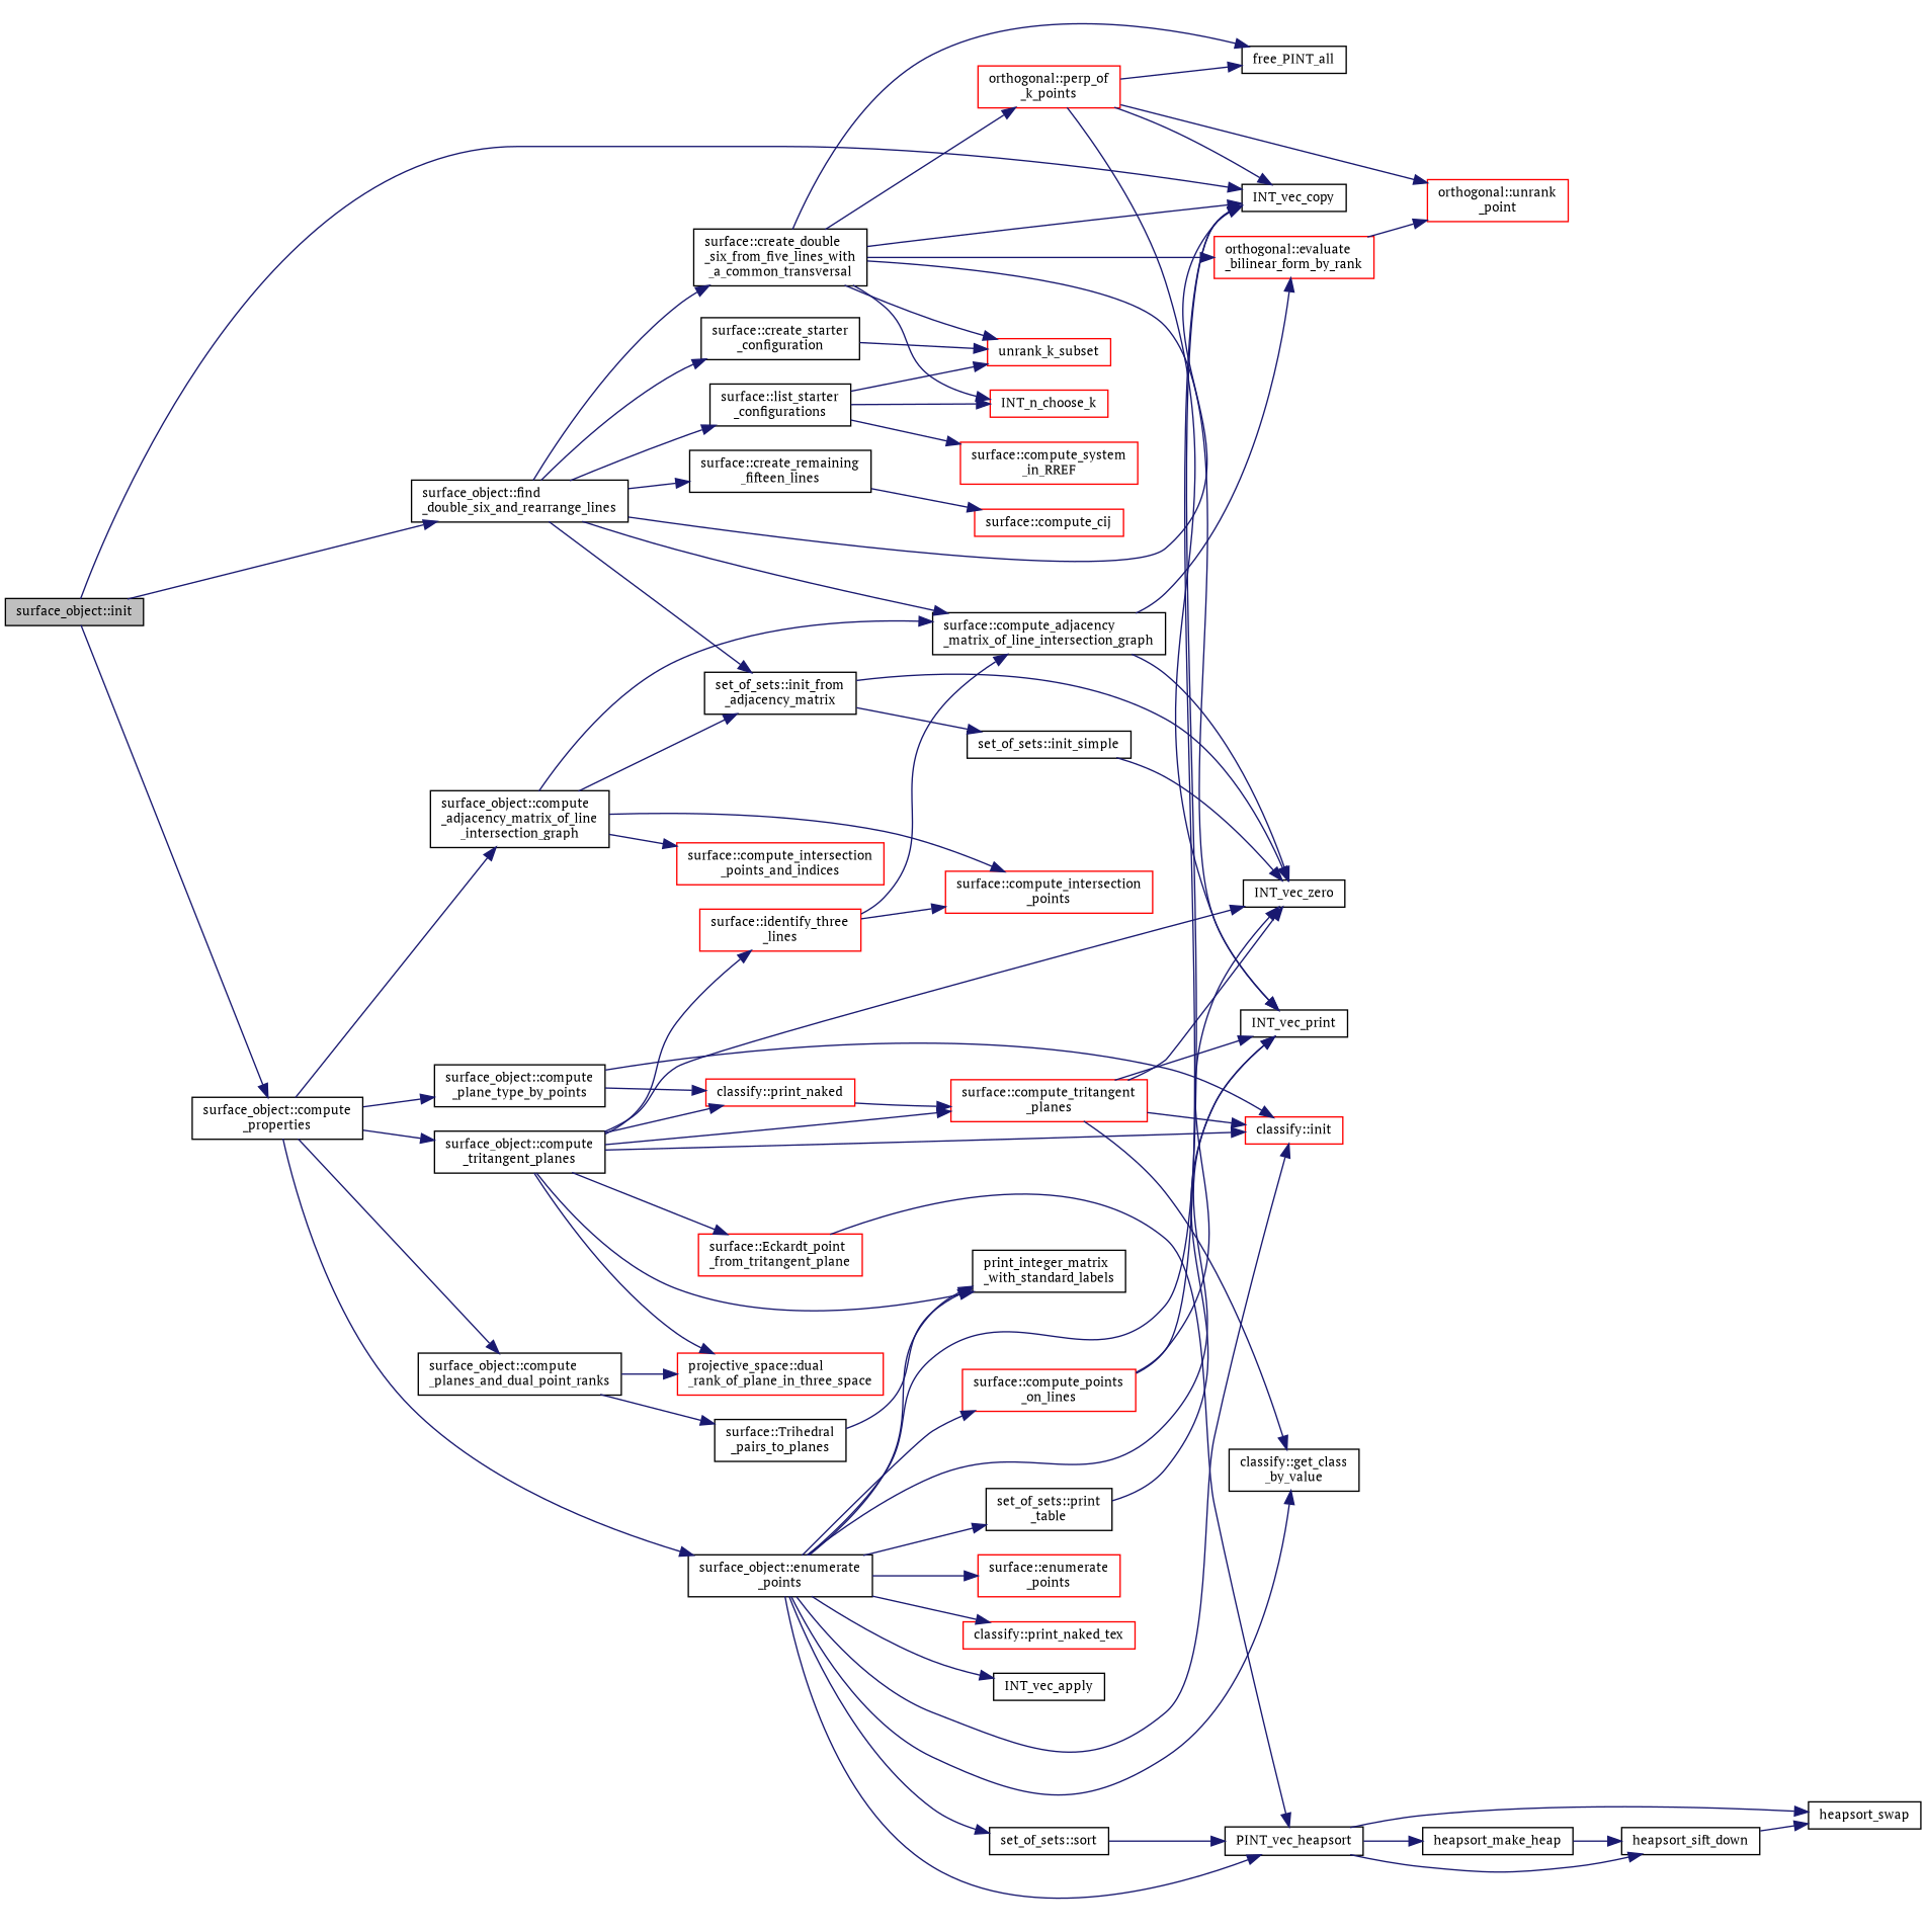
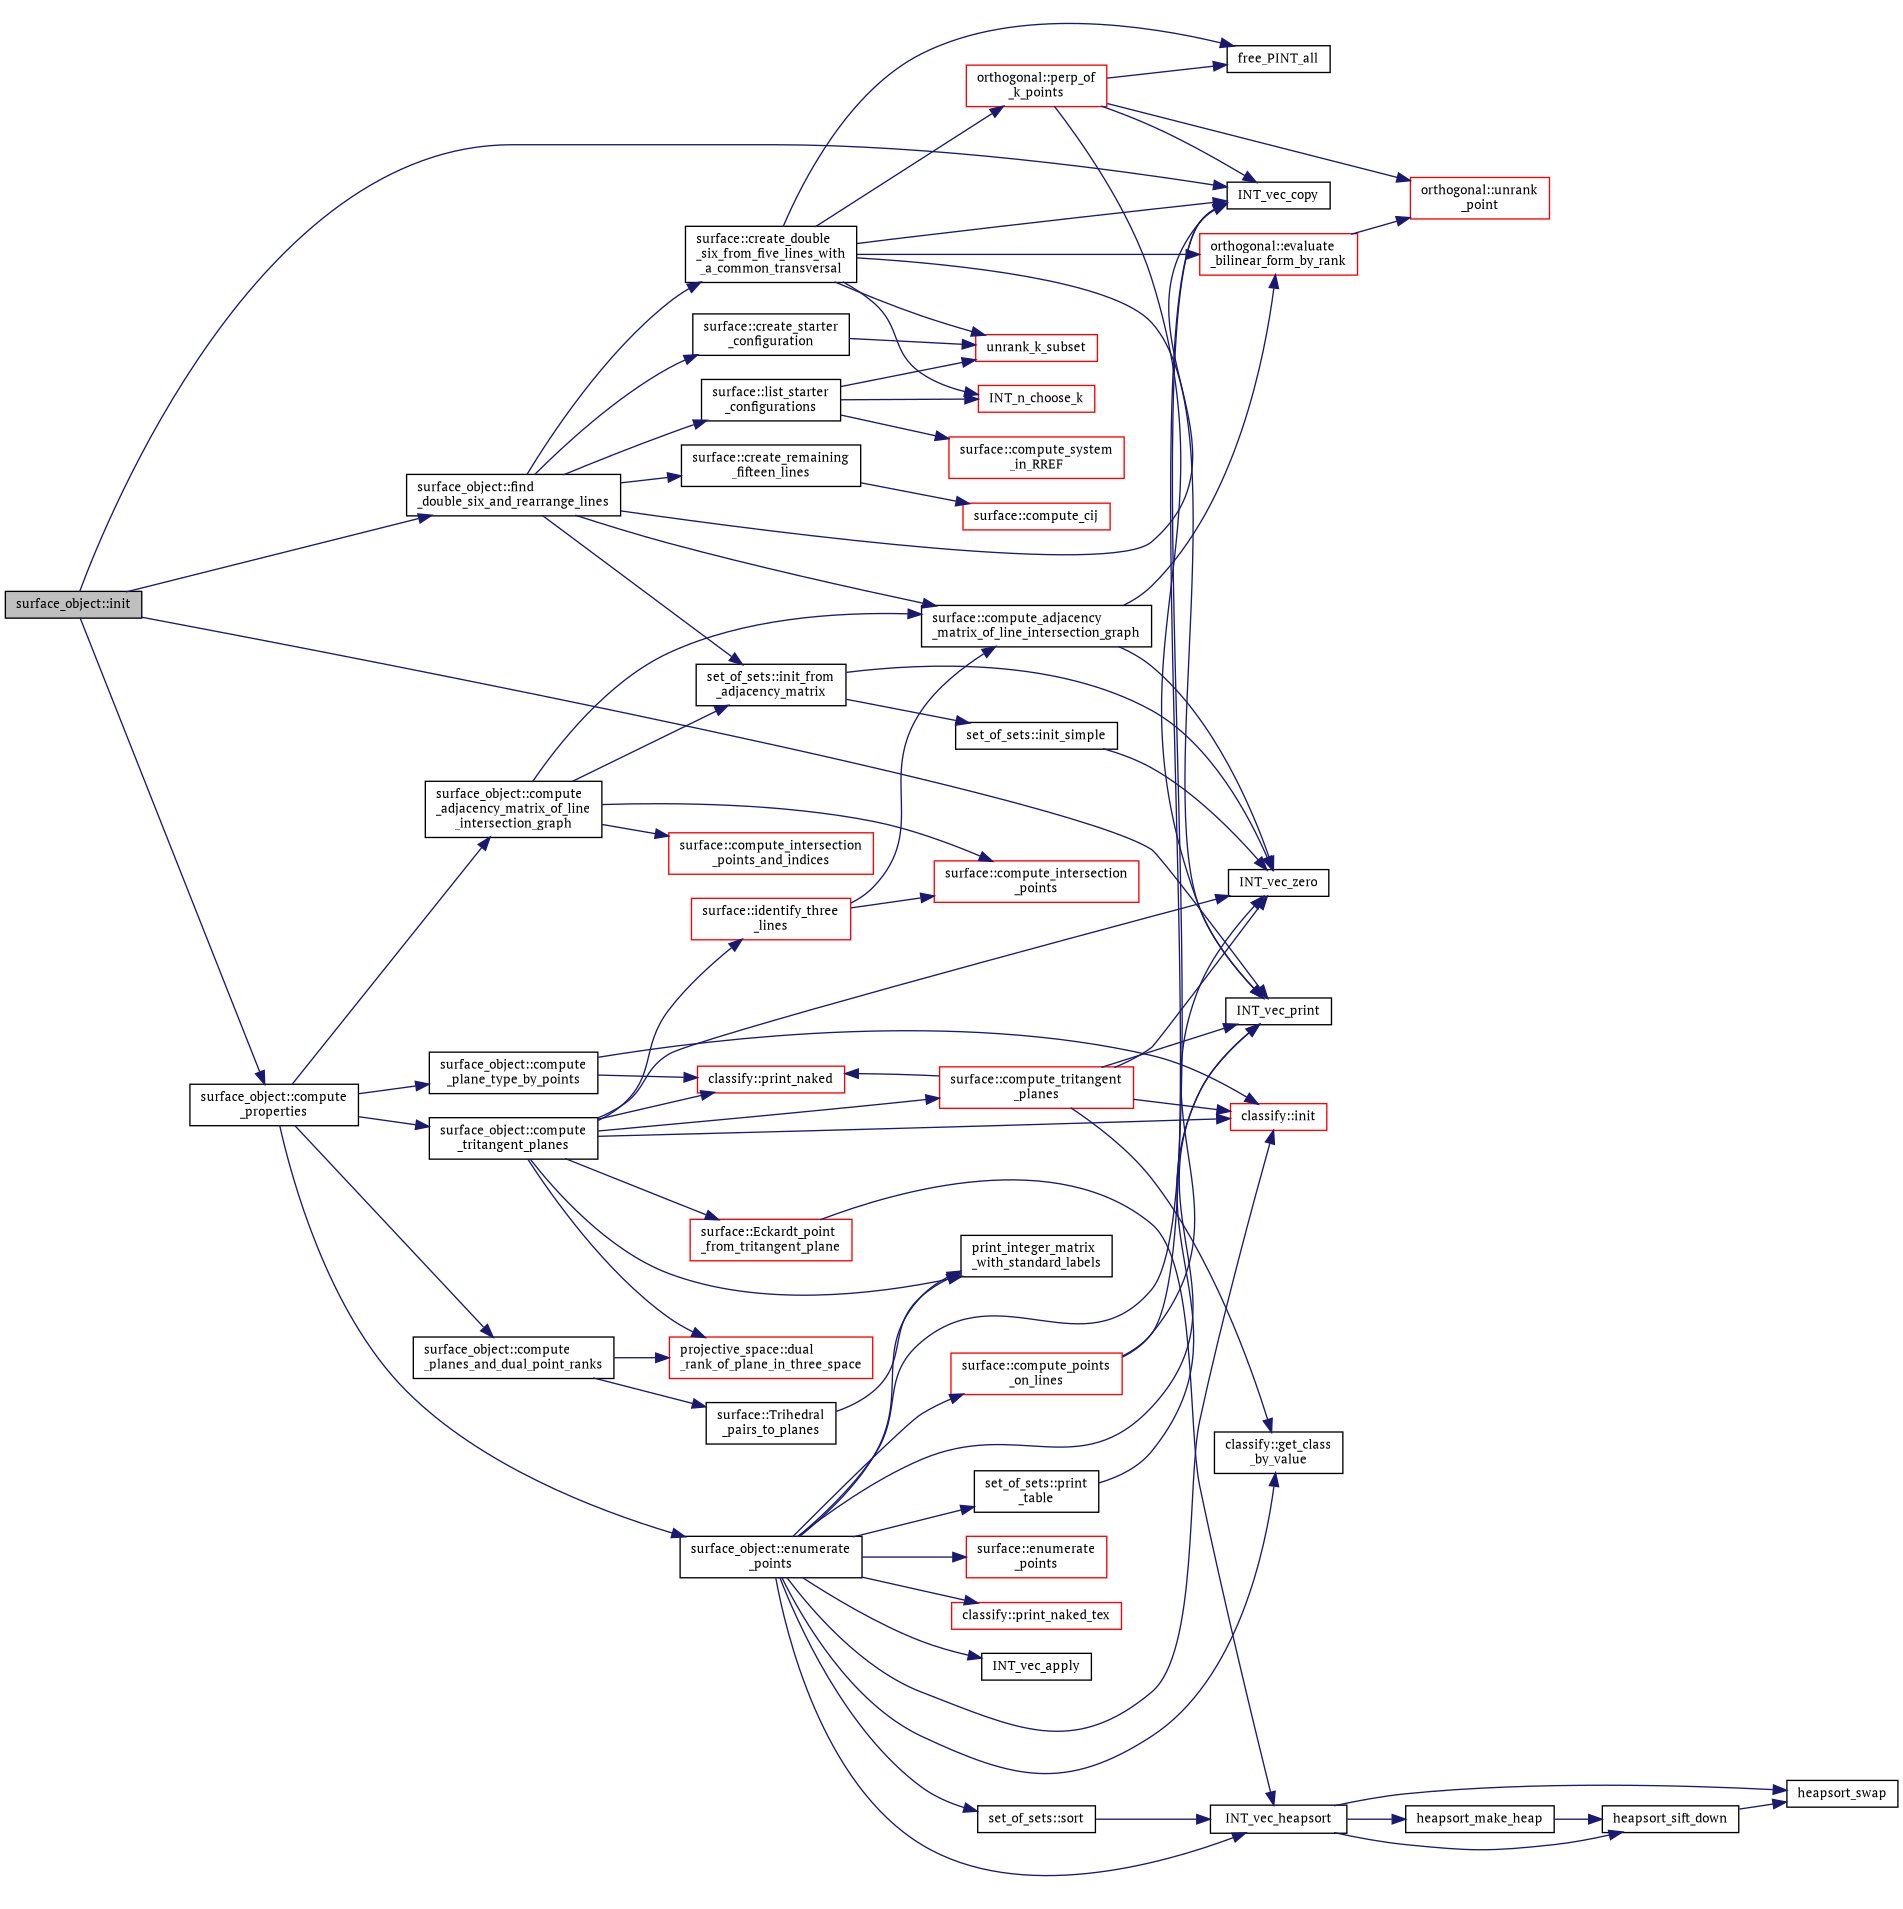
  digraph {
    fontname="PT Serif"
    rankdir=LR
    node [color=black fillcolor=white fontname="PT Serif" fontsize=10 shape=record style=filled]
    edge [color=midnightblue fontname="PT Serif" fontsize=10 labelfontname=Helvetica labelfontsize=10 style=solid]
    n1 [fillcolor=grey75 fontcolor=black height=0.2 label="surface_object::init" width=0.4]
    n2 [height=0.2 label=INT_vec_copy width=0.4]
    n3 [height=0.2 label=INT_vec_print width=0.4]
    n4 [height=0.2 label="surface_object::find\l_double_six_and_rearrange_lines" width=0.4]
    n5 [height=0.2 label="surface_object::compute\l_properties" width=0.4]
    n6 [height=0.2 label="surface::compute_adjacency\l_matrix_of_line_intersection_graph" width=0.4]
    n7 [height=0.2 label="set_of_sets::init_from\l_adjacency_matrix" width=0.4]
    n8 [height=0.2 label="surface::list_starter\l_configurations" width=0.4]
    n9 [height=0.2 label="surface::create_starter\l_configuration" width=0.4]
    n10 [height=0.2 label="surface::create_double\l_six_from_five_lines_with\l_a_common_transversal" width=0.4]
    n11 [height=0.2 label="surface::create_remaining\l_fifteen_lines" width=0.4]
    n12 [height=0.2 label="surface_object::enumerate\l_points" width=0.4]
    n13 [height=0.2 label="surface_object::compute\l_adjacency_matrix_of_line\l_intersection_graph" width=0.4]
    n14 [height=0.2 label="surface_object::compute\l_plane_type_by_points" width=0.4]
    n15 [height=0.2 label="surface_object::compute\l_tritangent_planes" width=0.4]
    n16 [height=0.2 label="surface_object::compute\l_planes_and_dual_point_ranks" width=0.4]
    n17 [height=0.2 label=INT_vec_zero width=0.4]
    n18 [color=red height=0.2 label="orthogonal::evaluate\l_bilinear_form_by_rank" width=0.4]
    n19 [height=0.2 label="set_of_sets::init_simple" width=0.4]
    n20 [color=red height=0.2 label=INT_n_choose_k width=0.4]
    n21 [color=red height=0.2 label=unrank_k_subset width=0.4]
    n22 [color=red height=0.2 label="surface::compute_system\l_in_RREF" width=0.4]
    n23 [color=red height=0.2 label="orthogonal::perp_of\l_k_points" width=0.4]
    n24 [height=0.2 label=free_PINT_all width=0.4]
    n25 [color=red height=0.2 label="surface::compute_cij" width=0.4]
-   n26 [height=0.2 label=PINT_vec_heapsort width=0.4]
+   n26 [height=0.2 label=INT_vec_heapsort width=0.4]
    n27 [height=0.2 label=heapsort_make_heap width=0.4]
    n28 [height=0.2 label=heapsort_sift_down width=0.4]
    n29 [height=0.2 label=heapsort_swap width=0.4]
    n30 [color=red height=0.2 label="orthogonal::unrank\l_point" width=0.4]
    n31 [color=red height=0.2 label="surface::enumerate\l_points" width=0.4]
    n32 [height=0.2 label="print_integer_matrix\l_with_standard_labels" width=0.4]
    n33 [color=red height=0.2 label="surface::compute_points\l_on_lines" width=0.4]
    n34 [height=0.2 label="set_of_sets::sort" width=0.4]
    n35 [height=0.2 label="set_of_sets::print\l_table" width=0.4]
    n36 [color=red height=0.2 label="classify::init" width=0.4]
    n37 [color=red height=0.2 label="classify::print_naked_tex" width=0.4]
    n38 [height=0.2 label="classify::get_class\l_by_value" width=0.4]
    n39 [height=0.2 label=INT_vec_apply width=0.4]
    n40 [color=red height=0.2 label="surface::compute_intersection\l_points_and_indices" width=0.4]
    n41 [color=red height=0.2 label="surface::compute_intersection\l_points" width=0.4]
    n42 [color=red height=0.2 label="classify::print_naked" width=0.4]
    n43 [color=red height=0.2 label="surface::compute_tritangent\l_planes" width=0.4]
    n44 [color=red height=0.2 label="surface::identify_three\l_lines" width=0.4]
    n45 [color=red height=0.2 label="surface::Eckardt_point\l_from_tritangent_plane" width=0.4]
    n46 [color=red height=0.2 label="projective_space::dual\l_rank_of_plane_in_three_space" width=0.4]
    n47 [height=0.2 label="surface::Trihedral\l_pairs_to_planes" width=0.4]
    n1 -> n2
+   n1 -> n3
    n1 -> n4
    n1 -> n5
    n4 -> n2
    n4 -> n6
    n4 -> n7
    n4 -> n8
    n4 -> n9
    n4 -> n10
    n4 -> n11
    n5 -> n12
    n5 -> n13
    n5 -> n14
    n5 -> n15
    n5 -> n16
    n6 -> n17
    n6 -> n18
    n7 -> n17
    n7 -> n19
    n8 -> n20
    n8 -> n21
    n8 -> n22
    n9 -> n21
    n10 -> n2
    n10 -> n3
    n10 -> n18
    n10 -> n20
    n10 -> n21
    n10 -> n23
    n10 -> n24
    n11 -> n25
    n12 -> n2
    n12 -> n3
    n12 -> n26
    n12 -> n31
    n12 -> n32
    n12 -> n33
    n12 -> n34
    n12 -> n35
    n12 -> n36
    n12 -> n37
    n12 -> n38
    n12 -> n39
    n13 -> n6
    n13 -> n7
    n13 -> n40
    n13 -> n41
    n14 -> n36
    n14 -> n42
    n15 -> n17
    n15 -> n32
    n15 -> n36
    n15 -> n42
    n15 -> n43
    n15 -> n44
    n15 -> n45
    n15 -> n46
    n16 -> n46
    n16 -> n47
    n18 -> n30
    n19 -> n17
    n23 -> n2
    n23 -> n3
    n23 -> n24
    n23 -> n30
    n26 -> n27
    n26 -> n28
    n26 -> n29
    n27 -> n28
    n28 -> n29
    n33 -> n2
    n33 -> n17
    n34 -> n26
    n35 -> n3
    n43 -> n3
    n43 -> n17
    n43 -> n36
    n43 -> n38
-   n42 -> n43
+   n43 -> n42
    n44 -> n6
    n44 -> n41
    n45 -> n26
    n47 -> n32
  }
